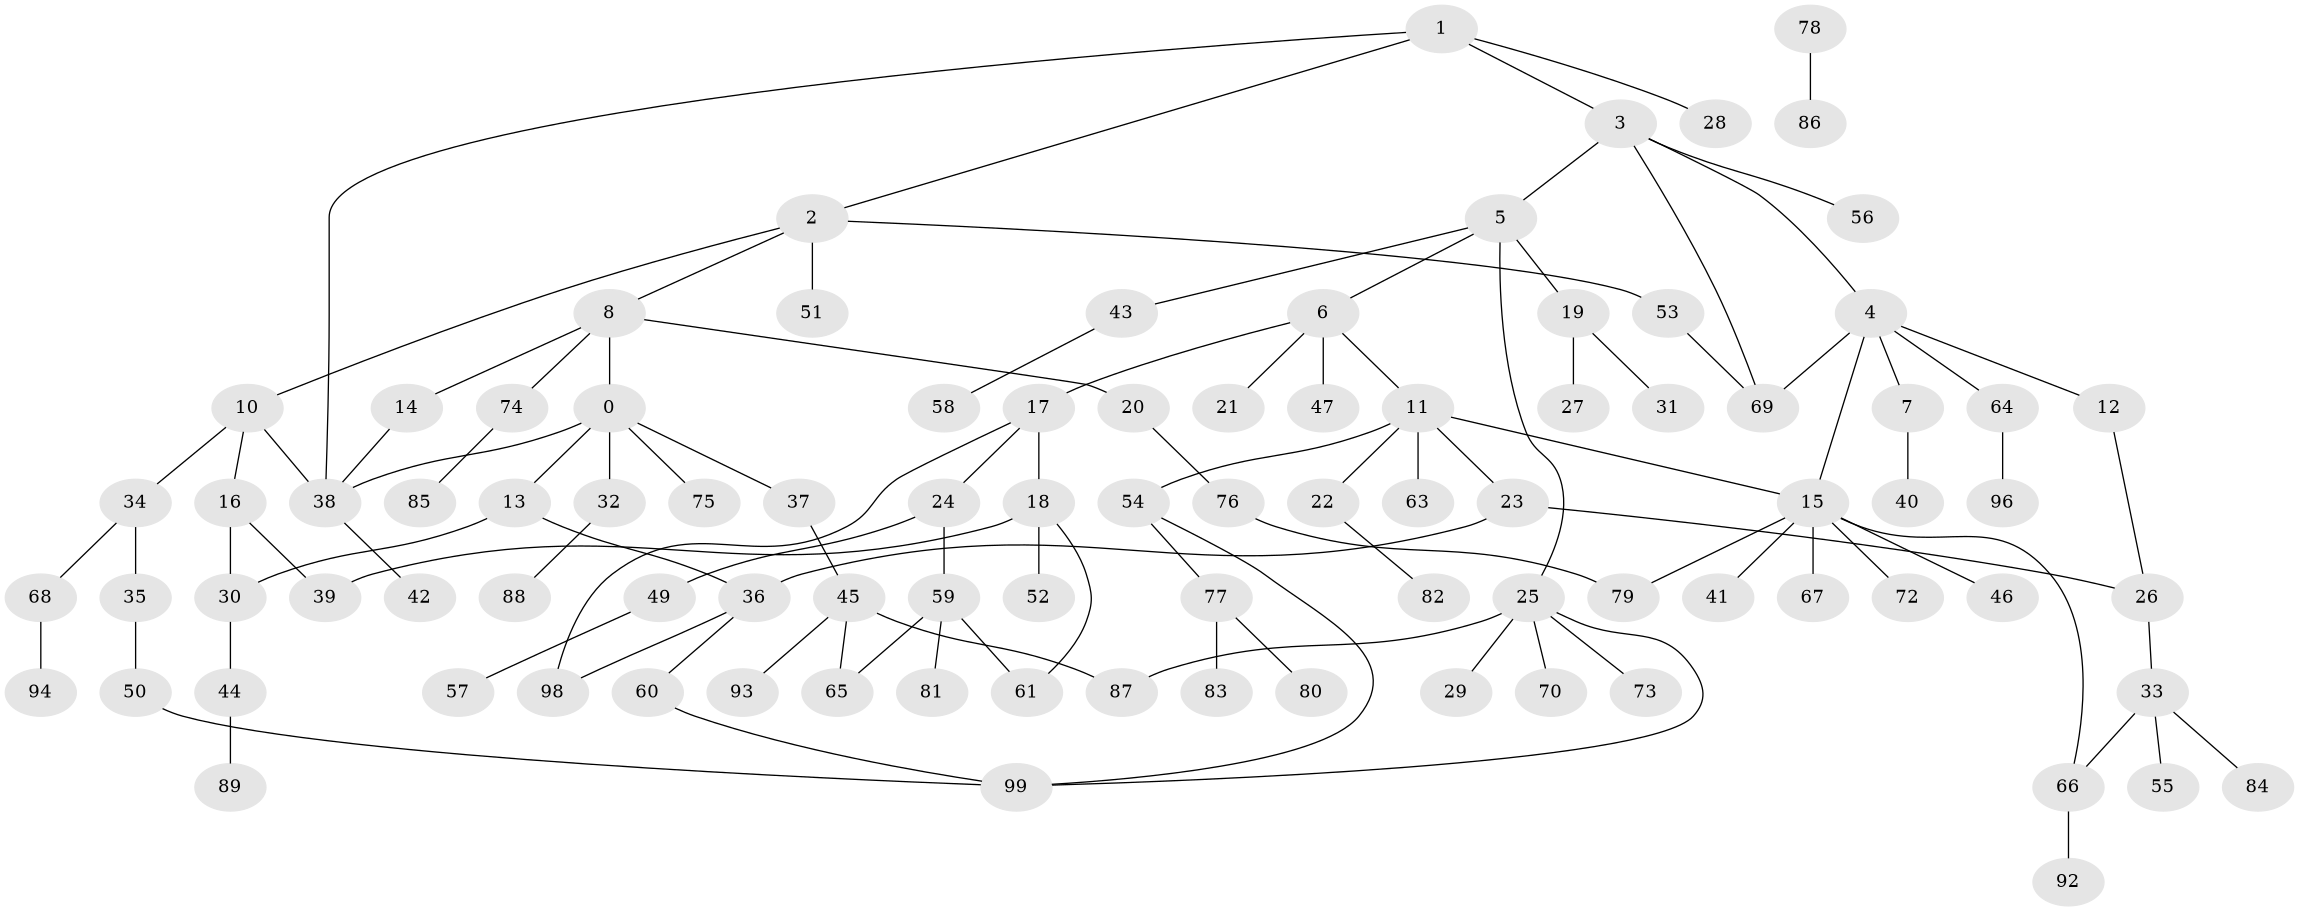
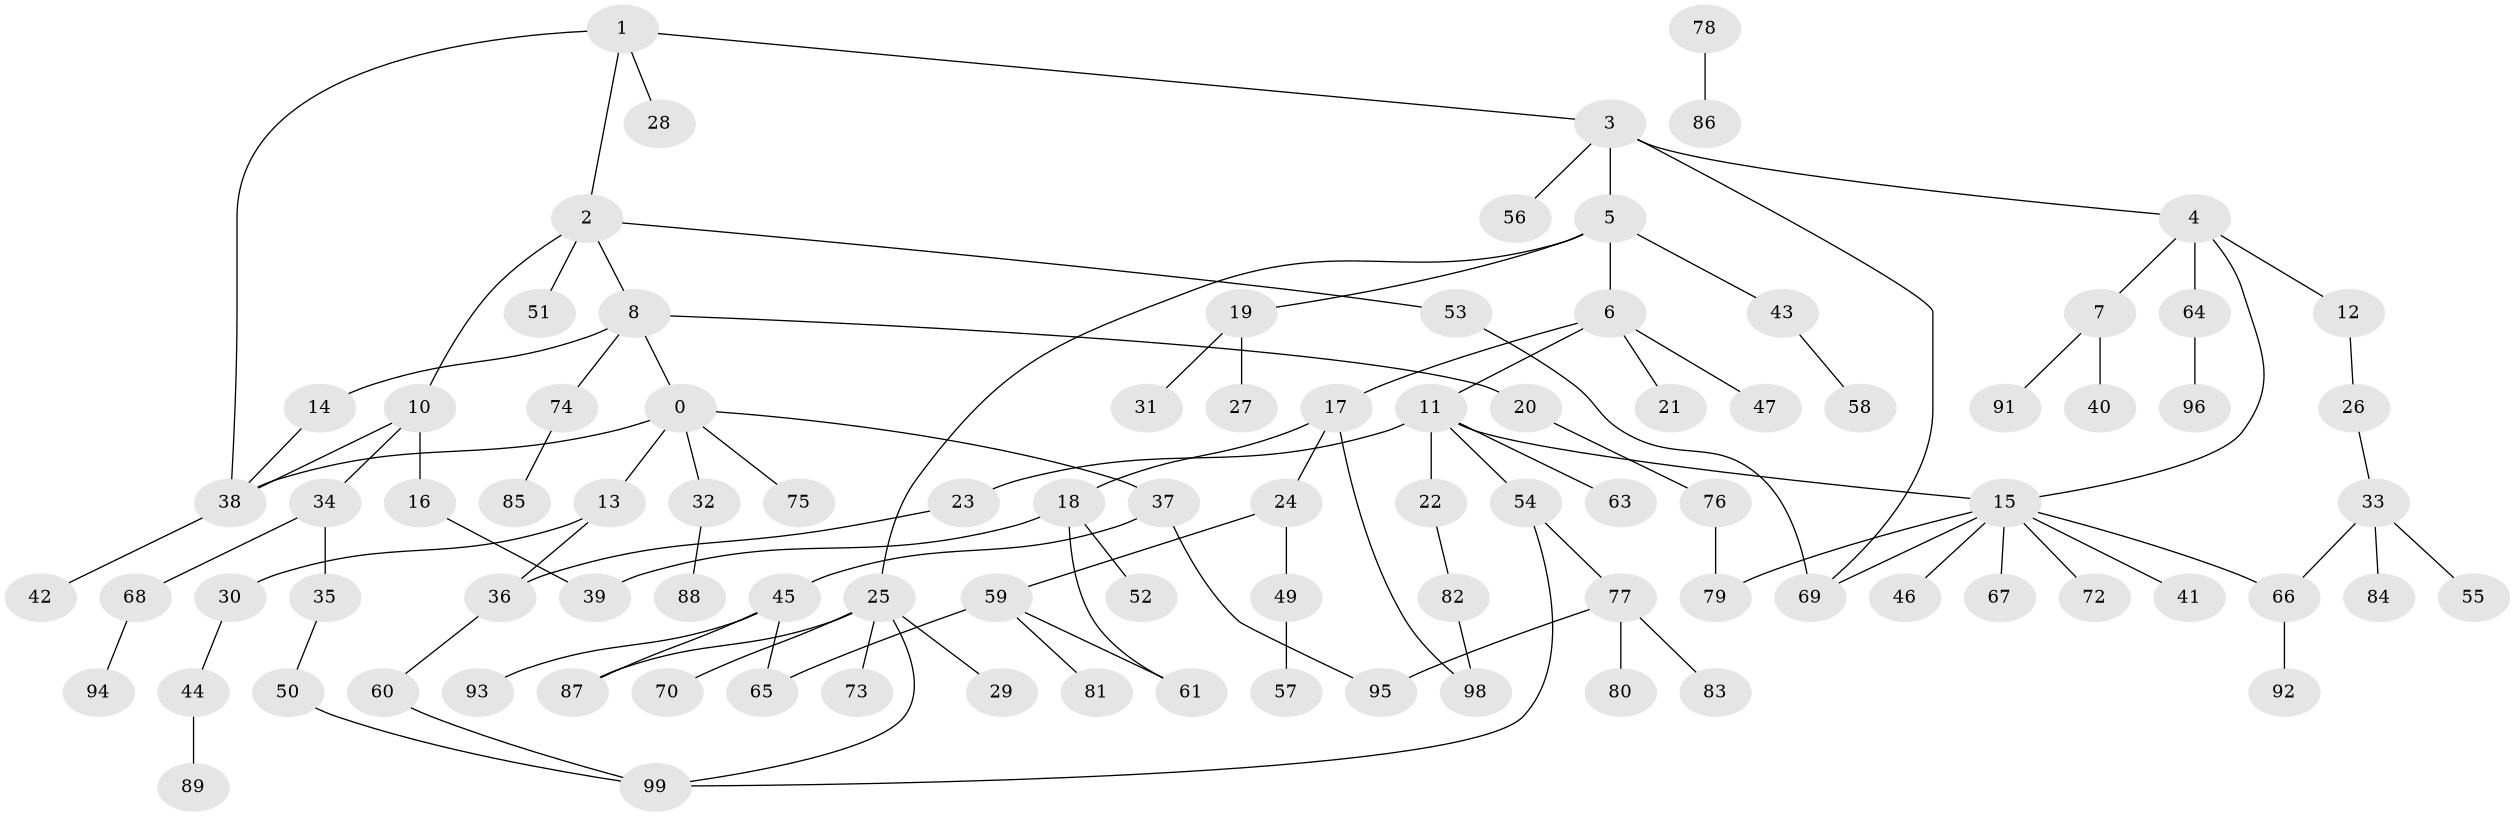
  graph {
    node [color=gray90 style=filled]
    1
    2
    3
    28
    38
    8
    10
    51
    53
    4
    5
    56
    69
    42
    n15 [label=0]
    14
    20
    74
    16
    34
    7
    12
    15
    64
    6
    19
    25
    43
    40
+   91
    26
    41
    46
    66
    67
    72
    79
    96
    11
    17
    21
    47
    27
    31
    29
    70
    73
    87
    n49 [label=99]
    58
    22
    23
    54
    63
    18
    24
    98
    13
    32
    37
    75
    76
    85
    30
    36
    88
    45
+   95
    39
    35
    68
    82
    77
    33
    44
    60
    92
    52
    61
    49
    59
    57
    65
    81
    55
    84
    89
    50
    94
    93
    80
    83
    78
    86
    1 -- 2
    1 -- 3
    1 -- 28
    1 -- 38
    2 -- 8
    2 -- 10
    2 -- 51
    2 -- 53
    3 -- 4
    3 -- 5
    3 -- 56
    3 -- 69
    38 -- 42
    8 -- n15
    8 -- 14
    8 -- 20
    8 -- 74
    10 -- 38
    10 -- 16
    10 -- 34
    53 -- 69
    4 -- 7
    4 -- 12
    4 -- 15
    4 -- 64
    5 -- 6
    5 -- 19
    5 -- 25
    5 -- 43
    n15 -- 38
    n15 -- 13
    n15 -- 32
    n15 -- 37
    n15 -- 75
    14 -- 38
    20 -- 76
    74 -- 85
-   16 -- 30
    16 -- 39
    34 -- 35
    34 -- 68
    7 -- 40
+   7 -- 91
    12 -- 26
-   4 -- 69
+   15 -- 69
    15 -- 41
    15 -- 46
    15 -- 66
    15 -- 67
    15 -- 72
    15 -- 79
    64 -- 96
    6 -- 11
    6 -- 17
    6 -- 21
    6 -- 47
    19 -- 27
    19 -- 31
    25 -- 29
    25 -- 70
    25 -- 73
    25 -- 87
    25 -- n49
    43 -- 58
    26 -- 33
    66 -- 92
    11 -- 15
    11 -- 22
    11 -- 23
    11 -- 54
    11 -- 63
    17 -- 18
    17 -- 24
    17 -- 98
    22 -- 82
-   23 -- 26
    23 -- 36
    54 -- n49
    54 -- 77
    18 -- 39
    18 -- 52
    18 -- 61
    24 -- 49
    24 -- 59
    13 -- 30
    13 -- 36
    32 -- 88
    37 -- 45
+   37 -- 95
    76 -- 79
    30 -- 44
-   36 -- 98
+   82 -- 98
    36 -- 60
    45 -- 87
    45 -- 65
    45 -- 93
    35 -- 50
    68 -- 94
+   77 -- 95
    77 -- 80
    77 -- 83
    33 -- 66
    33 -- 55
    33 -- 84
    44 -- 89
    60 -- n49
    49 -- 57
    59 -- 61
    59 -- 65
    59 -- 81
    50 -- n49
    78 -- 86
  }
